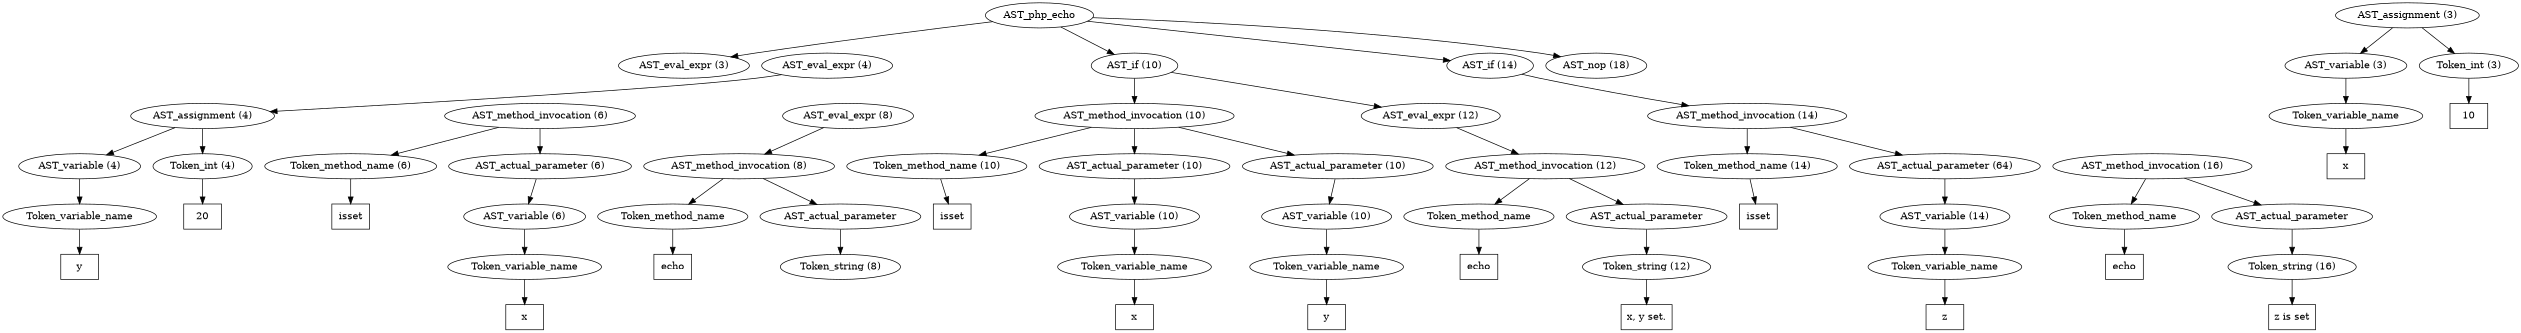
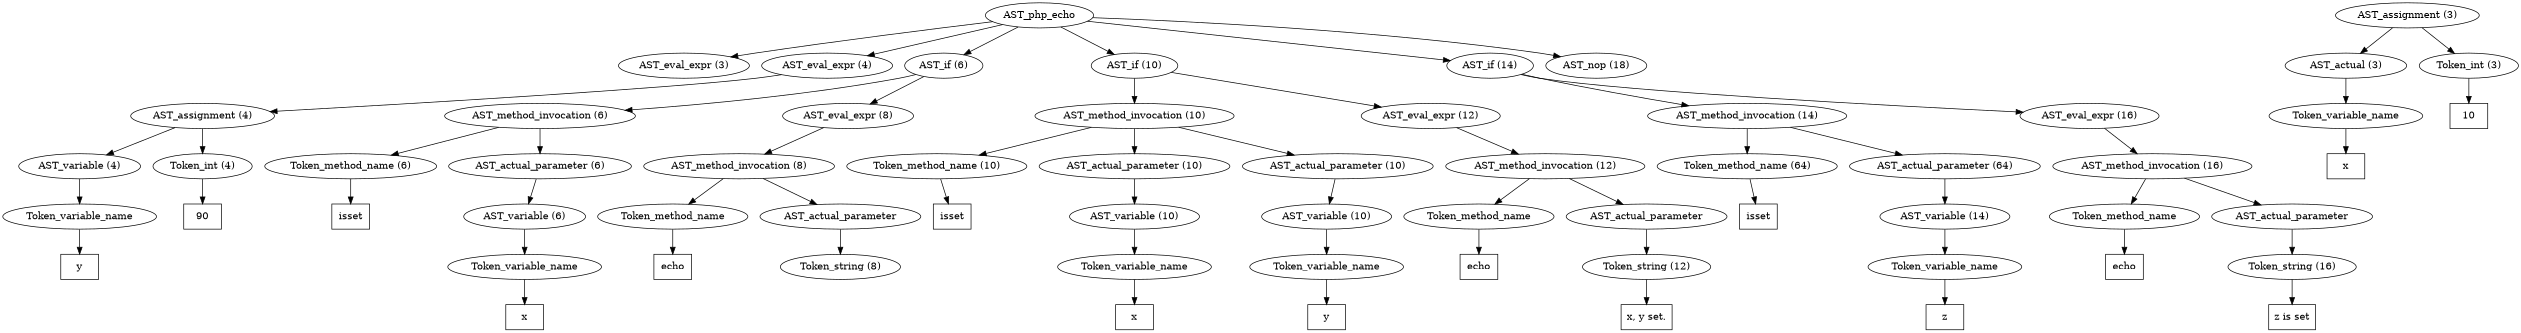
  digraph {
    n1 [label=AST_php_echo]
    n2 [label="AST_eval_expr (3)"]
    n3 [label="AST_eval_expr (4)"]
+   n4 [label="AST_if (6)"]
    n5 [label="AST_if (10)"]
    n6 [label="AST_if (14)"]
    n7 [label="AST_nop (18)"]
    n8 [label="AST_assignment (4)"]
    n9 [label="AST_method_invocation (6)"]
    n10 [label="AST_eval_expr (8)"]
    n11 [label="AST_method_invocation (10)"]
    n12 [label="AST_eval_expr (12)"]
    n13 [label="AST_method_invocation (14)"]
+   n14 [label="AST_eval_expr (16)"]
    n15 [label="AST_assignment (3)"]
-   n16 [label="AST_variable (3)"]
+   n16 [label="AST_actual (3)"]
    n17 [label="Token_int (3)"]
    n18 [label=Token_variable_name]
    n19 [label=10 shape=box]
    n20 [label=x shape=box]
    n21 [label="AST_variable (4)"]
    n22 [label="Token_int (4)"]
    n23 [label=Token_variable_name]
-   n24 [label=20 shape=box]
+   n24 [label=90 shape=box]
    n25 [label=y shape=box]
    n26 [label="Token_method_name (6)"]
    n27 [label="AST_actual_parameter (6)"]
    n28 [label="AST_method_invocation (8)"]
    n29 [label=isset shape=box]
    n30 [label="AST_variable (6)"]
    n31 [label=Token_variable_name]
    n32 [label=x shape=box]
    n33 [label=Token_method_name]
    n34 [label=AST_actual_parameter]
    n35 [label=echo shape=box]
    n36 [label="Token_string (8)"]
    n37 [label="Token_method_name (10)"]
    n38 [label="AST_actual_parameter (10)"]
    n39 [label="AST_actual_parameter (10)"]
    n40 [label="AST_method_invocation (12)"]
    n41 [label=isset shape=box]
    n42 [label="AST_variable (10)"]
    n43 [label="AST_variable (10)"]
    n44 [label=Token_variable_name]
    n45 [label=x shape=box]
    n46 [label=Token_variable_name]
    n47 [label=y shape=box]
    n48 [label=Token_method_name]
    n49 [label=AST_actual_parameter]
    n50 [label=echo shape=box]
    n51 [label="Token_string (12)"]
    n52 [label="x, y set." shape=box]
-   n53 [label="Token_method_name (14)"]
+   n53 [label="Token_method_name (64)"]
    n54 [label="AST_actual_parameter (64)"]
    n55 [label="AST_method_invocation (16)"]
    n56 [label=isset shape=box]
    n57 [label="AST_variable (14)"]
    n58 [label=Token_variable_name]
    n59 [label=z shape=box]
    n60 [label=Token_method_name]
    n61 [label=AST_actual_parameter]
    n62 [label=echo shape=box]
    n63 [label="Token_string (16)"]
    n64 [label="z is set" shape=box]
    n1 -> n2
+   n1 -> n3
+   n1 -> n4
    n1 -> n5
    n1 -> n6
    n1 -> n7
    n3 -> n8
+   n4 -> n9
+   n4 -> n10
    n5 -> n11
    n5 -> n12
    n6 -> n13
+   n6 -> n14
    n8 -> n21
    n8 -> n22
    n9 -> n26
    n9 -> n27
    n10 -> n28
    n11 -> n37
    n11 -> n38
    n11 -> n39
    n12 -> n40
    n13 -> n53
    n13 -> n54
+   n14 -> n55
    n15 -> n16
    n15 -> n17
    n16 -> n18
    n17 -> n19
    n18 -> n20
    n21 -> n23
    n22 -> n24
    n23 -> n25
    n26 -> n29
    n27 -> n30
    n28 -> n33
    n28 -> n34
    n30 -> n31
    n31 -> n32
    n33 -> n35
    n34 -> n36
    n37 -> n41
    n38 -> n42
    n39 -> n43
    n40 -> n48
    n40 -> n49
    n42 -> n44
    n43 -> n46
    n44 -> n45
    n46 -> n47
    n48 -> n50
    n49 -> n51
    n51 -> n52
    n53 -> n56
    n54 -> n57
    n55 -> n60
    n55 -> n61
    n57 -> n58
    n58 -> n59
    n60 -> n62
    n61 -> n63
    n63 -> n64
  }
